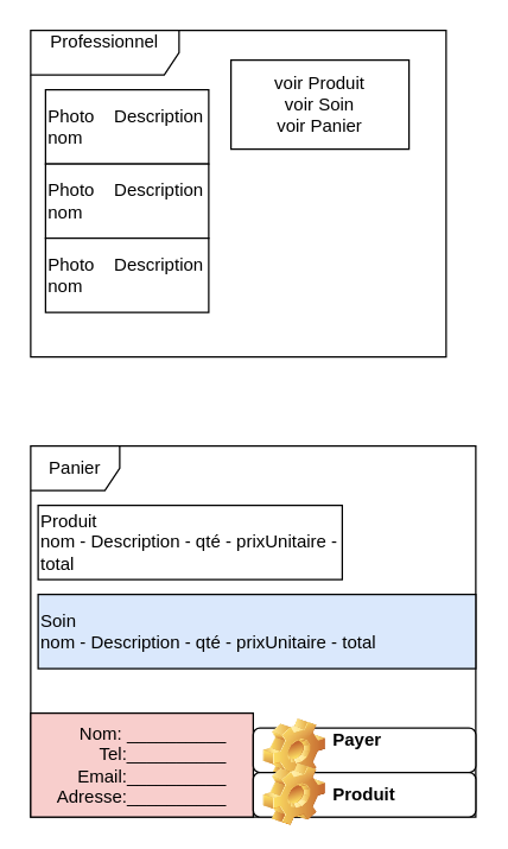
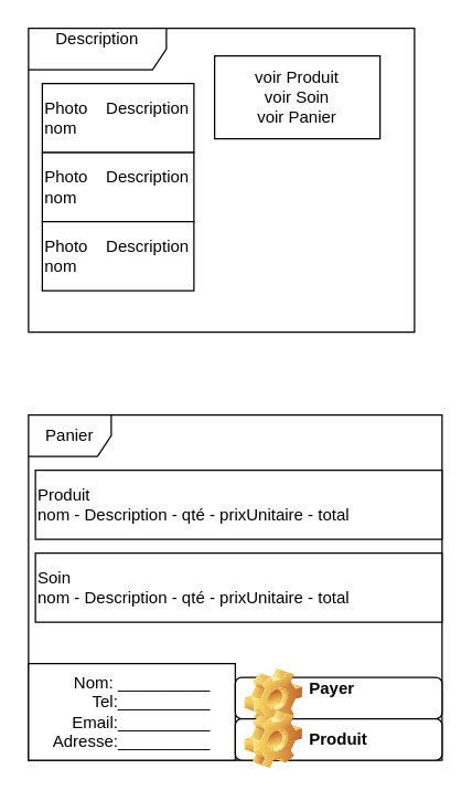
  <mxCell id="0" />
  <mxCell id="1" parent="0" />
- <mxCell id="2" value="&lt;div&gt;Professionnel&lt;/div&gt;&lt;div&gt;&lt;br&gt;&lt;/div&gt;" style="shape=umlFrame;whiteSpace=wrap;html=1;width=100;height=30;" vertex="1" parent="1"><mxGeometry x="20" y="20" width="280" height="220" as="geometry" /></mxCell>
+ <mxCell id="2" value="&lt;div&gt;Description&lt;/div&gt;&lt;div&gt;&lt;br&gt;&lt;/div&gt;" style="shape=umlFrame;whiteSpace=wrap;html=1;width=100;height=30;" vertex="1" parent="1"><mxGeometry x="20" y="20" width="280" height="220" as="geometry" /></mxCell>
  <mxCell id="3" value="Photo&amp;nbsp;&amp;nbsp;&amp;nbsp; Description&lt;br&gt;nom&lt;br&gt;" style="align=left;treeFolding=1;treeMoving=1;newEdgeStyle={&quot;edgeStyle&quot;:&quot;elbowEdgeStyle&quot;,&quot;startArrow&quot;:&quot;none&quot;,&quot;endArrow&quot;:&quot;none&quot;};whiteSpace=wrap;html=1;" vertex="1" parent="1"><mxGeometry x="30" y="60" width="110" height="50" as="geometry" /></mxCell>
  <mxCell id="4" value="Photo&amp;nbsp;&amp;nbsp;&amp;nbsp; Description&lt;br&gt;nom&lt;br&gt;" style="align=left;treeFolding=1;treeMoving=1;newEdgeStyle={&quot;edgeStyle&quot;:&quot;elbowEdgeStyle&quot;,&quot;startArrow&quot;:&quot;none&quot;,&quot;endArrow&quot;:&quot;none&quot;};whiteSpace=wrap;html=1;" vertex="1" parent="1"><mxGeometry x="30" y="110" width="110" height="50" as="geometry" /></mxCell>
  <mxCell id="5" value="Photo&amp;nbsp;&amp;nbsp;&amp;nbsp; Description&lt;br&gt;nom&lt;br&gt;" style="align=left;treeFolding=1;treeMoving=1;newEdgeStyle={&quot;edgeStyle&quot;:&quot;elbowEdgeStyle&quot;,&quot;startArrow&quot;:&quot;none&quot;,&quot;endArrow&quot;:&quot;none&quot;};whiteSpace=wrap;html=1;" vertex="1" parent="1"><mxGeometry x="30" y="160" width="110" height="50" as="geometry" /></mxCell>
  <mxCell id="6" value="&lt;div&gt;voir Produit&lt;/div&gt;&lt;div&gt;voir Soin&lt;/div&gt;&lt;div&gt;voir Panier&lt;br&gt;&lt;/div&gt;" style="whiteSpace=wrap;html=1;align=center;treeFolding=1;treeMoving=1;newEdgeStyle={&quot;edgeStyle&quot;:&quot;elbowEdgeStyle&quot;,&quot;startArrow&quot;:&quot;none&quot;,&quot;endArrow&quot;:&quot;none&quot;};" vertex="1" parent="1"><mxGeometry x="155" y="40" width="120" height="60" as="geometry" /></mxCell>
  <mxCell id="7" value="Panier" style="shape=umlFrame;whiteSpace=wrap;html=1;" vertex="1" parent="1"><mxGeometry x="20" y="300" width="300" height="250" as="geometry" /></mxCell>
- <mxCell id="8" value="&lt;div align=&quot;right&quot;&gt;Nom: __________&lt;/div&gt;&lt;div align=&quot;right&quot;&gt;Tel:__________&lt;/div&gt;&lt;div align=&quot;right&quot;&gt;Email:__________&lt;/div&gt;&lt;div align=&quot;right&quot;&gt;Adresse:__________&lt;/div&gt;" style="whiteSpace=wrap;html=1;align=center;treeFolding=1;treeMoving=1;newEdgeStyle={&quot;edgeStyle&quot;:&quot;elbowEdgeStyle&quot;,&quot;startArrow&quot;:&quot;none&quot;,&quot;endArrow&quot;:&quot;none&quot;};fillColor=#f8cecc;" vertex="1" parent="1"><mxGeometry x="20" y="480" width="150" height="70" as="geometry" /></mxCell>
+ <mxCell id="8" value="&lt;div align=&quot;right&quot;&gt;Nom: __________&lt;/div&gt;&lt;div align=&quot;right&quot;&gt;Tel:__________&lt;/div&gt;&lt;div align=&quot;right&quot;&gt;Email:__________&lt;/div&gt;&lt;div align=&quot;right&quot;&gt;Adresse:__________&lt;/div&gt;" style="whiteSpace=wrap;html=1;align=center;treeFolding=1;treeMoving=1;newEdgeStyle={&quot;edgeStyle&quot;:&quot;elbowEdgeStyle&quot;,&quot;startArrow&quot;:&quot;none&quot;,&quot;endArrow&quot;:&quot;none&quot;};" vertex="1" parent="1"><mxGeometry x="20" y="480" width="150" height="70" as="geometry" /></mxCell>
  <mxCell id="9" value="&lt;div&gt;Payer&lt;/div&gt;&lt;div&gt;&lt;br&gt;&lt;/div&gt;" style="label;whiteSpace=wrap;html=1;image=img/clipart/Gear_128x128.png" vertex="1" parent="1"><mxGeometry x="170" y="490" width="150" height="30" as="geometry" /></mxCell>
  <mxCell id="10" value="Produit" style="label;whiteSpace=wrap;html=1;image=img/clipart/Gear_128x128.png" vertex="1" parent="1"><mxGeometry x="170" y="520" width="150" height="30" as="geometry" /></mxCell>
- <mxCell id="11" value="&lt;div align=&quot;left&quot;&gt;Produit&lt;/div&gt;&lt;div align=&quot;left&quot;&gt;nom - Description - qté - prixUnitaire - total&lt;br&gt;&lt;/div&gt;" style="whiteSpace=wrap;html=1;align=left;treeFolding=1;treeMoving=1;newEdgeStyle={&quot;edgeStyle&quot;:&quot;elbowEdgeStyle&quot;,&quot;startArrow&quot;:&quot;none&quot;,&quot;endArrow&quot;:&quot;none&quot;};" vertex="1" parent="1"><mxGeometry x="25" y="340" width="205" height="50" as="geometry" /></mxCell>
- <mxCell id="12" value="&lt;div align=&quot;left&quot;&gt;Soin&lt;/div&gt;&lt;div align=&quot;left&quot;&gt;nom - Description - qté - prixUnitaire - total&lt;br&gt;&lt;/div&gt;" style="whiteSpace=wrap;html=1;align=left;treeFolding=1;treeMoving=1;newEdgeStyle={&quot;edgeStyle&quot;:&quot;elbowEdgeStyle&quot;,&quot;startArrow&quot;:&quot;none&quot;,&quot;endArrow&quot;:&quot;none&quot;};fillColor=#dae8fc;" vertex="1" parent="1"><mxGeometry x="25" y="400" width="295" height="50" as="geometry" /></mxCell>
+ <mxCell id="11" value="&lt;div align=&quot;left&quot;&gt;Produit&lt;/div&gt;&lt;div align=&quot;left&quot;&gt;nom - Description - qté - prixUnitaire - total&lt;br&gt;&lt;/div&gt;" style="whiteSpace=wrap;html=1;align=left;treeFolding=1;treeMoving=1;newEdgeStyle={&quot;edgeStyle&quot;:&quot;elbowEdgeStyle&quot;,&quot;startArrow&quot;:&quot;none&quot;,&quot;endArrow&quot;:&quot;none&quot;};" vertex="1" parent="1"><mxGeometry x="25" y="340" width="295" height="50" as="geometry" /></mxCell>
+ <mxCell id="12" value="&lt;div align=&quot;left&quot;&gt;Soin&lt;/div&gt;&lt;div align=&quot;left&quot;&gt;nom - Description - qté - prixUnitaire - total&lt;br&gt;&lt;/div&gt;" style="whiteSpace=wrap;html=1;align=left;treeFolding=1;treeMoving=1;newEdgeStyle={&quot;edgeStyle&quot;:&quot;elbowEdgeStyle&quot;,&quot;startArrow&quot;:&quot;none&quot;,&quot;endArrow&quot;:&quot;none&quot;};" vertex="1" parent="1"><mxGeometry x="25" y="400" width="295" height="50" as="geometry" /></mxCell>
